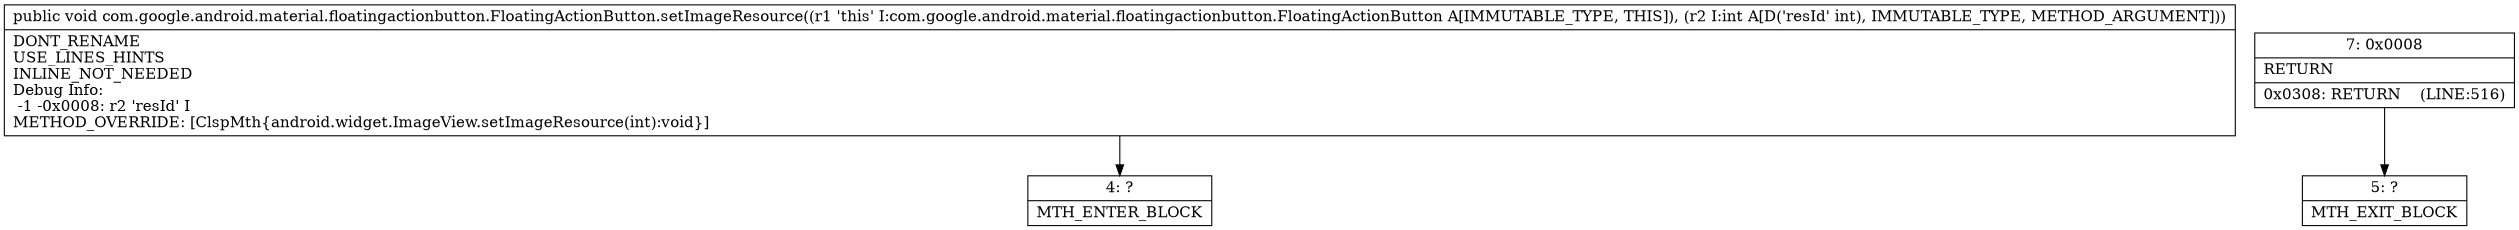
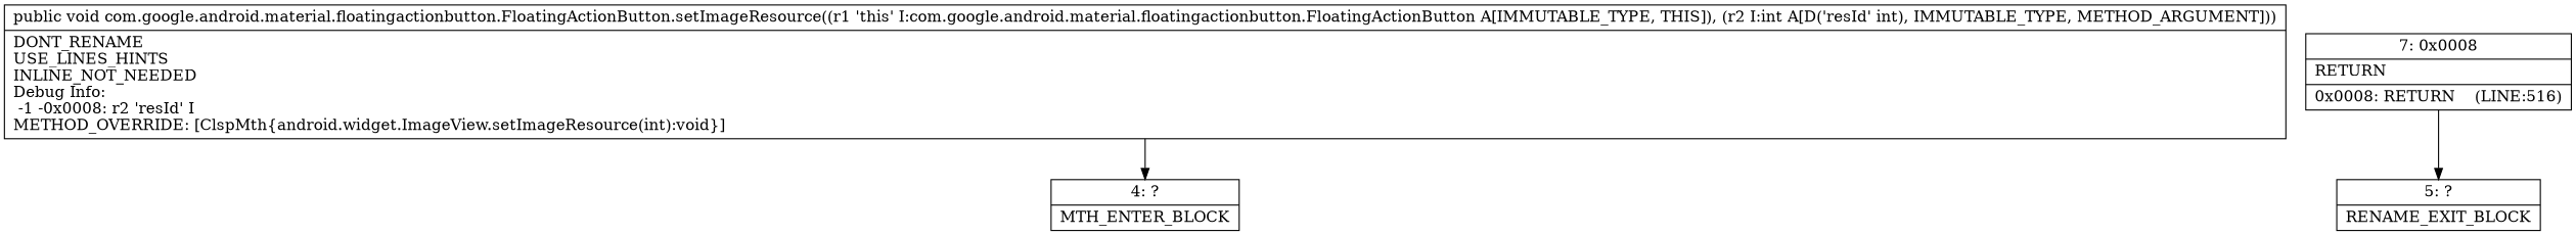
  digraph {
    node [shape=record]
    n1 [label="{4\:\ ?|MTH_ENTER_BLOCK\l}"]
-   n2 [label="{7\:\ 0x0008|RETURN\l|0x0308: RETURN    (LINE:516)\l}"]
-   n3 [label="{5\:\ ?|MTH_EXIT_BLOCK\l}"]
+   n2 [label="{7\:\ 0x0008|RETURN\l|0x0008: RETURN    (LINE:516)\l}"]
+   n3 [label="{5\:\ ?|RENAME_EXIT_BLOCK\l}"]
    n4 [label="{public void com.google.android.material.floatingactionbutton.FloatingActionButton.setImageResource((r1 'this' I:com.google.android.material.floatingactionbutton.FloatingActionButton A[IMMUTABLE_TYPE, THIS]), (r2 I:int A[D('resId' int), IMMUTABLE_TYPE, METHOD_ARGUMENT]))  | DONT_RENAME\lUSE_LINES_HINTS\lINLINE_NOT_NEEDED\lDebug Info:\l  \-1 \-0x0008: r2 'resId' I\lMETHOD_OVERRIDE: [ClspMth\{android.widget.ImageView.setImageResource(int):void\}]\l}"]
    n2 -> n3
    n4 -> n1
  }
